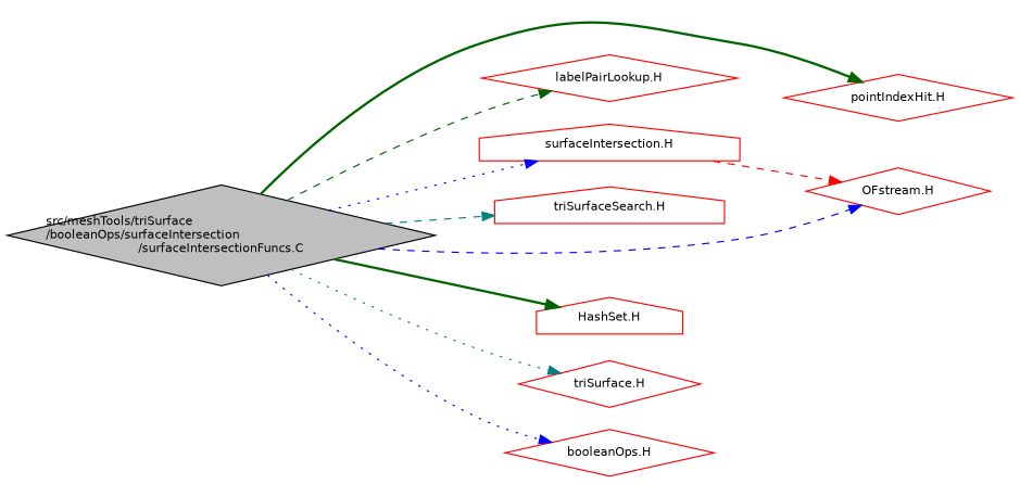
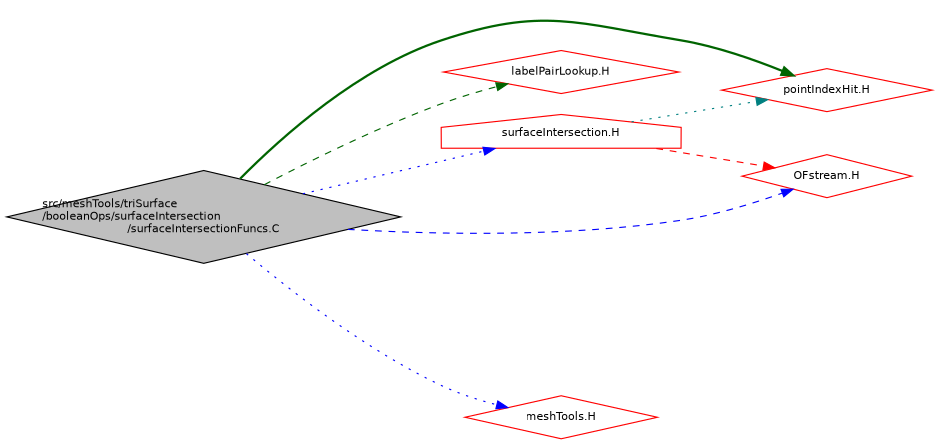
  digraph {
    rankdir=LR
    node [color=red fontname=Helvetica fontsize=10 shape=diamond]
    edge [color=blue fontname=Helvetica fontsize=10 labelfontname=Helvetica labelfontsize=10 style=dotted]
    n1 [color=black fillcolor=grey75 fontcolor=black height=0.2 label="src/meshTools/triSurface\l/booleanOps/surfaceIntersection\l/surfaceIntersectionFuncs.C" style=filled width=0.4]
    n2 [height=0.2 label="surfaceIntersection.H" shape=house width=0.4]
    n3 [height=0.2 label="labelPairLookup.H" width=0.4]
    n4 [height=0.2 label="pointIndexHit.H" width=0.4]
-   n5 [height=0.2 label="triSurfaceSearch.H" shape=house width=0.4]
    n6 [height=0.2 label="OFstream.H" width=0.4]
-   n7 [height=0.2 label="HashSet.H" shape=house width=0.4]
-   n8 [height=0.2 label="triSurface.H" width=0.4]
-   n9 [height=0.2 label="booleanOps.H" width=0.4]
+   n9 [height=0.2 label="meshTools.H" width=0.4]
    n1 -> n2
    n1 -> n3 [color=darkgreen style=dashed]
    n1 -> n4 [color=darkgreen style=bold]
-   n1 -> n5 [color=teal style=dashed]
    n1 -> n6 [style=dashed]
-   n1 -> n7 [color=darkgreen style=bold]
-   n1 -> n8 [color=teal]
    n1 -> n9
+   n2 -> n4 [color=teal]
    n2 -> n6 [color=red style=dashed]
  }
